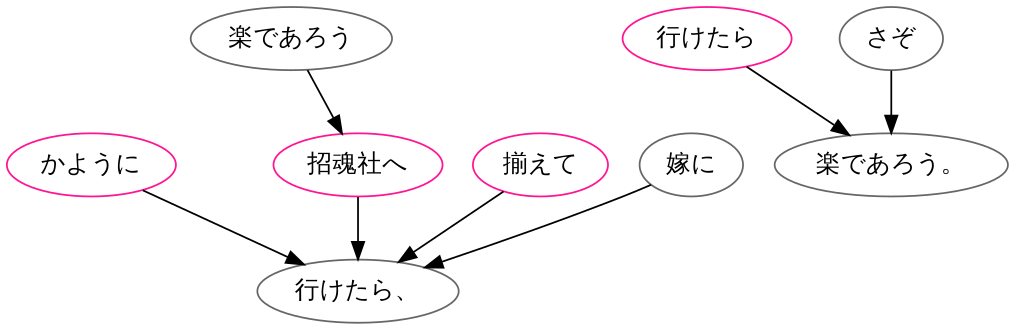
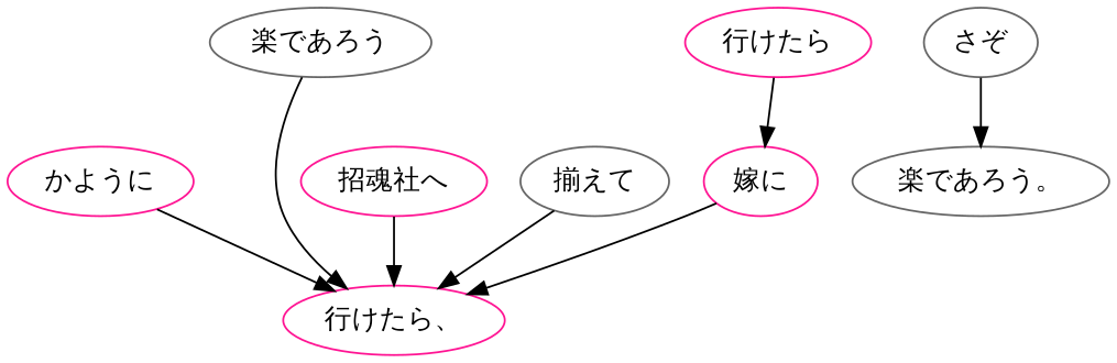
  digraph {
    node [color=gray40]
    n1 [color=deeppink label="かように"]
-   n2 [label="行けたら、"]
+   n2 [color=deeppink label="行けたら、"]
    n3 [label="楽であろう"]
-   n4 [color=deeppink label="揃えて"]
+   n4 [label="揃えて"]
    n5 [color=deeppink label="招魂社へ"]
-   n6 [label="嫁に"]
+   n6 [color=deeppink label="嫁に"]
    n7 [label="楽であろう。"]
    n8 [color=deeppink label="行けたら"]
    n9 [label="さぞ"]
    n1 -> n2
-   n3 -> n5
+   n3 -> n2
    n4 -> n2
    n5 -> n2
    n6 -> n2
-   n8 -> n7
+   n8 -> n6
    n9 -> n7
  }
